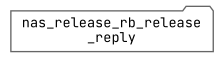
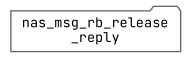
  digraph {
    rankdir=LR
    fontname="JetBrains Mono"
-   n1 [color=gray40 fillcolor=white fontname="JetBrains Mono" fontsize=10 height=0.2 label="nas_release_rb_release\l_reply" shape=folder style=filled width=0.4]
+   n1 [color=gray40 fillcolor=white fontname="JetBrains Mono" fontsize=10 height=0.2 label="nas_msg_rb_release\l_reply" shape=folder style=filled width=0.4]
  }
